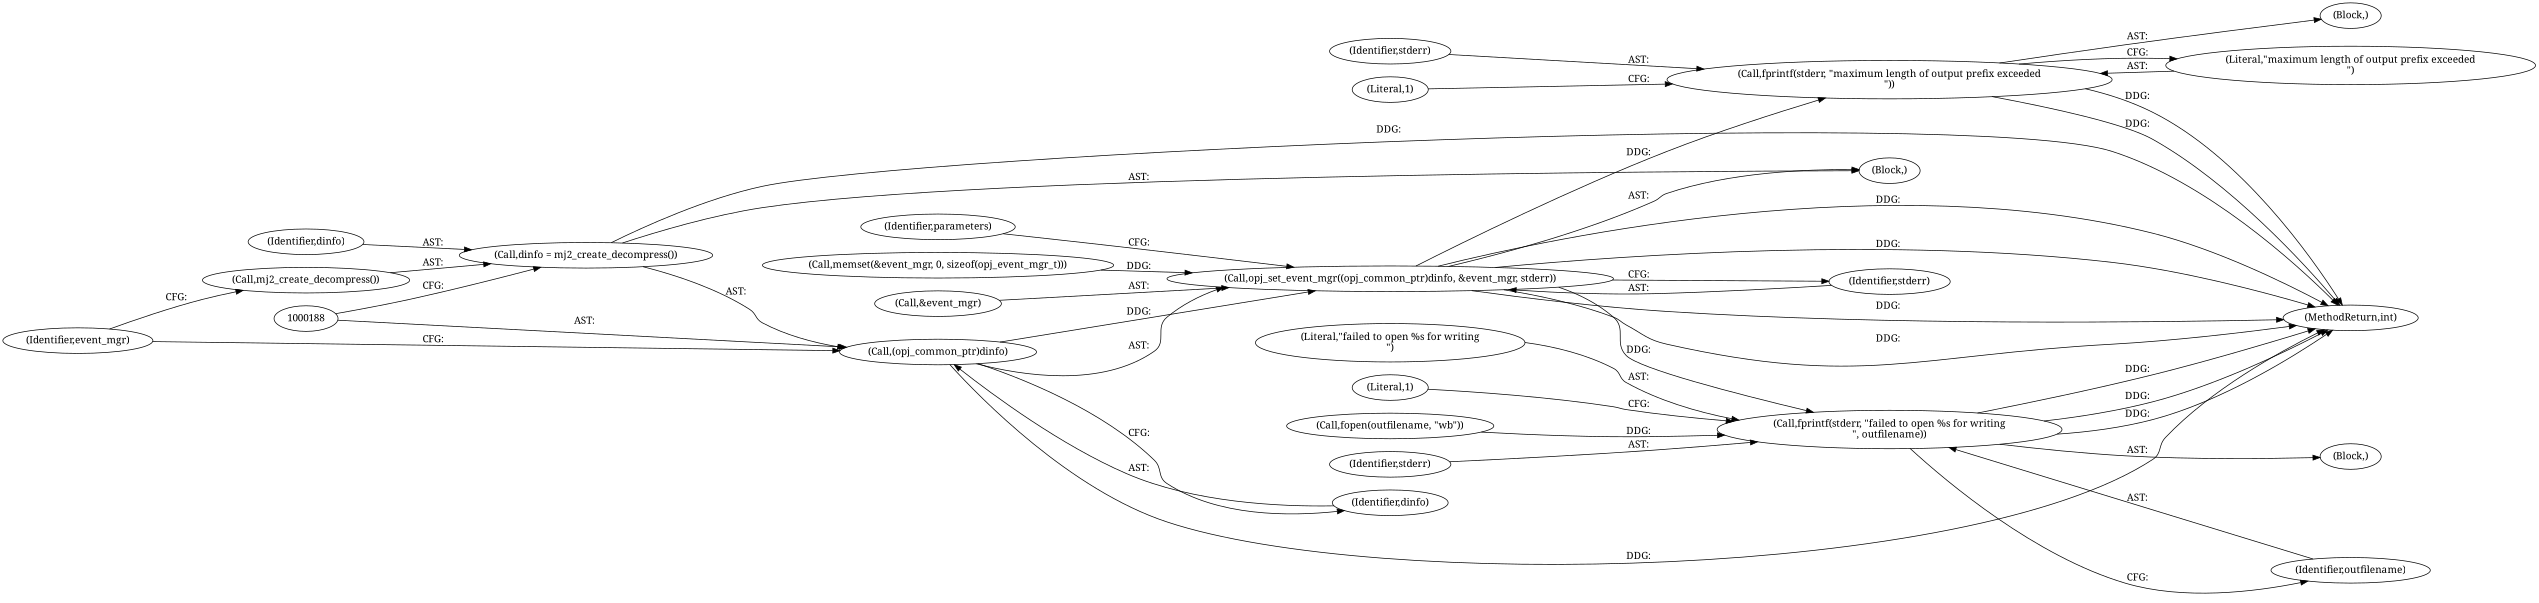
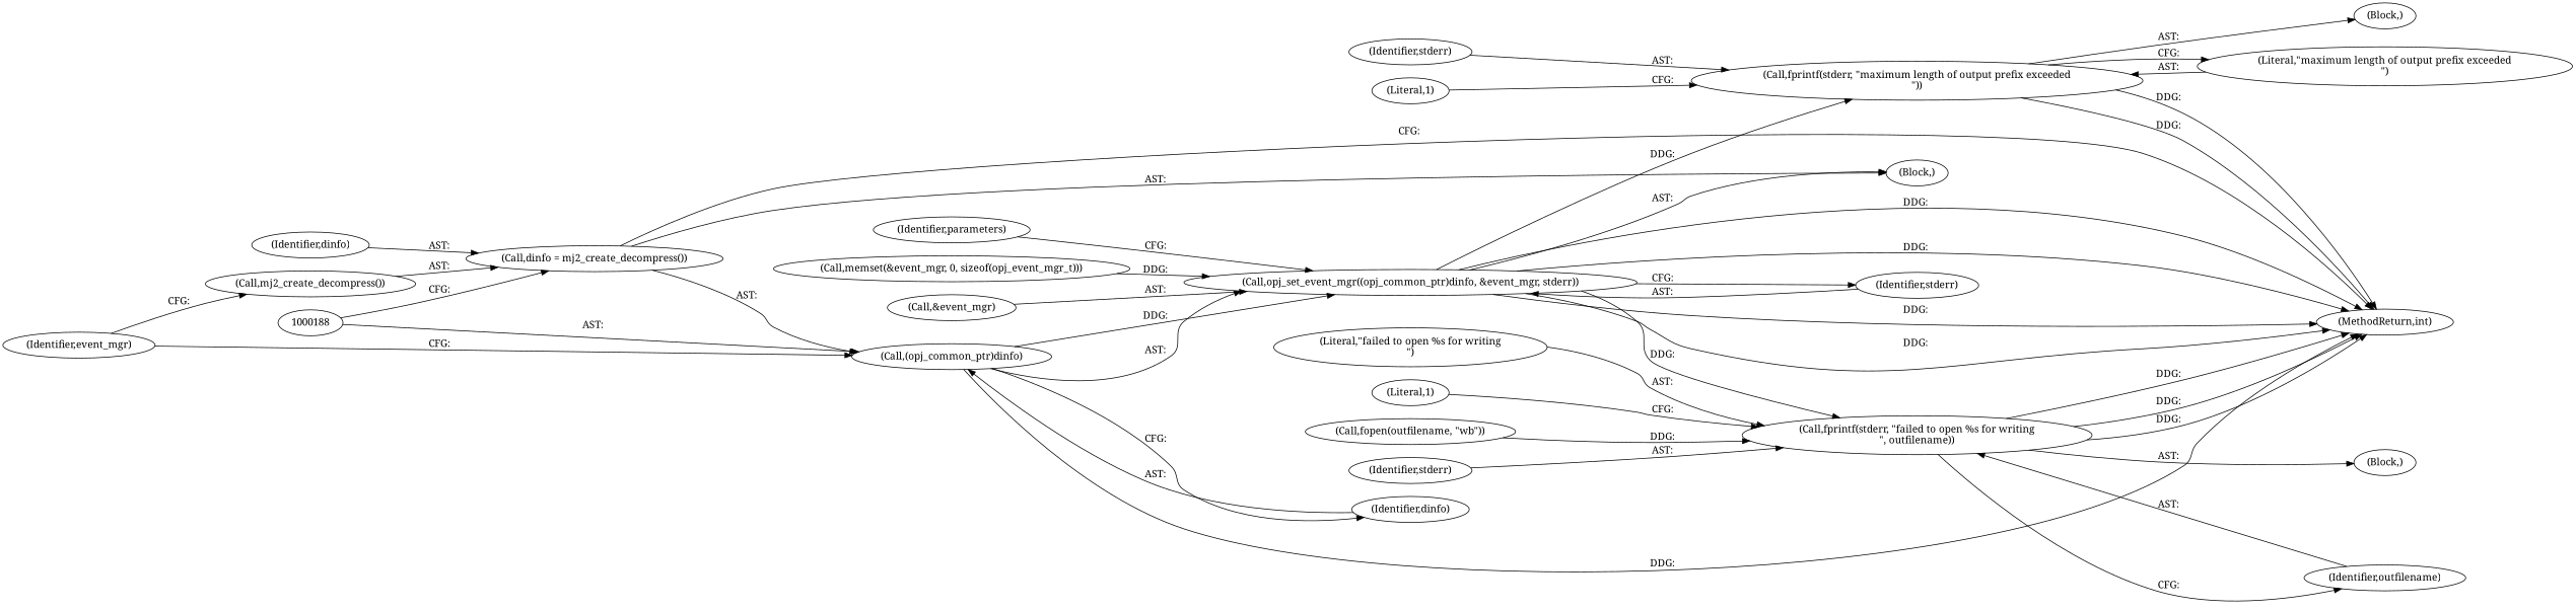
  digraph {
    fontname="Noto Serif"
    rankdir=LR
    node [fontname="Noto Serif"]
    edge [fontname="Noto Serif"]
    n1 [label="(Call,dinfo = mj2_create_decompress())"]
    n2 [label="(Call,(opj_common_ptr)dinfo)"]
    n3 [label="(MethodReturn,int)"]
    n4 [label="(Block,)"]
    n5 [label="(Call,opj_set_event_mgr((opj_common_ptr)dinfo, &event_mgr, stderr))"]
    n6 [label="(Identifier,dinfo)"]
    n7 [label="(Call,mj2_create_decompress())"]
    n8 [label="(Call,fprintf(stderr, \"maximum length of output prefix exceeded\n\"))"]
    n9 [label="(Call,fprintf(stderr, \"failed to open %s for writing\n\", outfilename))"]
    n10 [label="(Identifier,stderr)"]
    n11 [label="(Literal,\"maximum length of output prefix exceeded\n\")"]
    n12 [label="(Block,)"]
    n13 [label="(Identifier,outfilename)"]
    n14 [label="(Block,)"]
    n15 [label="(Call,&event_mgr)"]
    n16 [label="(Identifier,stderr)"]
    n17 [label="(Identifier,dinfo)"]
    n18 [label="(Identifier,parameters)"]
    n19 [label="(Identifier,event_mgr)"]
    n20 [label="(Call,memset(&event_mgr, 0, sizeof(opj_event_mgr_t)))"]
    n21 [label="(Identifier,stderr)"]
    n22 [label="(Literal,\"failed to open %s for writing\n\")"]
    n23 [label="(Literal,1)"]
    n24 [label="(Call,fopen(outfilename, \"wb\"))"]
    n25 [label="(Literal,1)"]
    1000188
    n1 -> n2 [label="AST: "]
-   n1 -> n3 [label="DDG: "]
+   n1 -> n3 [label="CFG: "]
    n1 -> n4 [label="AST: "]
    n2 -> n3 [label="DDG: "]
    n2 -> n5 [label="AST: "]
    n2 -> n5 [label="DDG: "]
    n2 -> n6 [label="CFG: "]
    n5 -> n3 [label="DDG: "]
    n5 -> n3 [label="DDG: "]
    n5 -> n3 [label="DDG: "]
    n5 -> n3 [label="DDG: "]
    n5 -> n4 [label="AST: "]
    n5 -> n8 [label="DDG: "]
    n5 -> n9 [label="DDG: "]
    n5 -> n10 [label="CFG: "]
    n6 -> n2 [label="AST: "]
    n7 -> n1 [label="AST: "]
    n8 -> n3 [label="DDG: "]
    n8 -> n3 [label="DDG: "]
    n8 -> n11 [label="CFG: "]
    n8 -> n12 [label="AST: "]
    n9 -> n3 [label="DDG: "]
    n9 -> n3 [label="DDG: "]
    n9 -> n3 [label="DDG: "]
    n9 -> n13 [label="CFG: "]
    n9 -> n14 [label="AST: "]
    n10 -> n5 [label="AST: "]
    n11 -> n8 [label="AST: "]
    n13 -> n9 [label="AST: "]
    n15 -> n5 [label="AST: "]
    n16 -> n8 [label="AST: "]
    n17 -> n1 [label="AST: "]
    n18 -> n5 [label="CFG: "]
    n19 -> n2 [label="CFG: "]
    n19 -> n7 [label="CFG: "]
    n20 -> n5 [label="DDG: "]
    n21 -> n9 [label="AST: "]
    n22 -> n9 [label="AST: "]
    n23 -> n9 [label="CFG: "]
    n24 -> n9 [label="DDG: "]
    n25 -> n8 [label="CFG: "]
    1000188 -> n1 [label="CFG: "]
    1000188 -> n2 [label="AST: "]
  }
